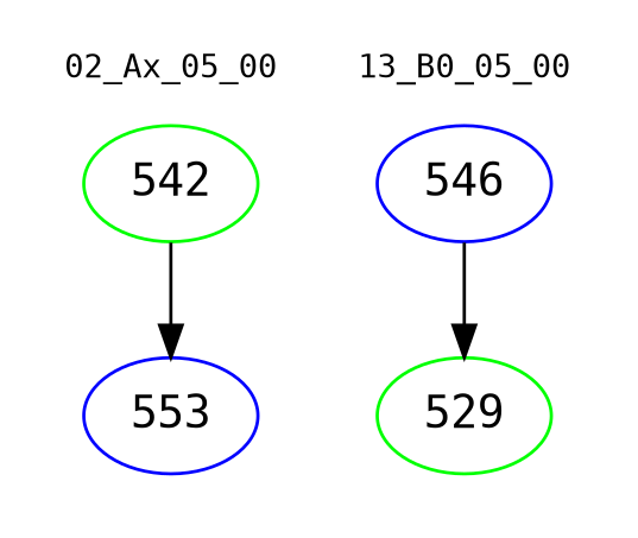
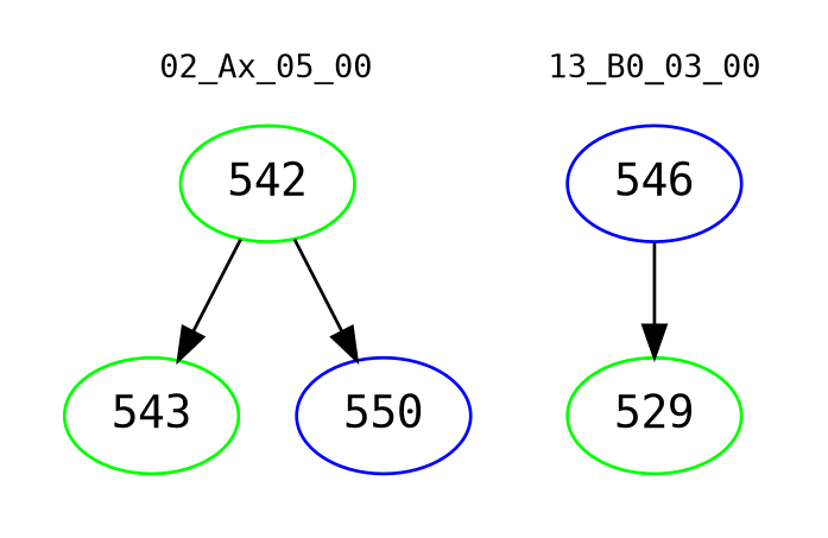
  digraph {
    fontname="DejaVu Sans Mono"
    node [color=green fontname="DejaVu Sans Mono"]
    edge [color=black fontname="DejaVu Sans Mono"]
    n1 [label=542]
-   n3 [color=blue label=553]
+   n2 [label=543]
+   n3 [color=blue label=550]
    n4 [color=blue label=546]
    n5 [label=529]
    subgraph cluster_1 {
      color=white
      fontsize=10
      label="02_Ax_05_00"
      n1
+     n2
      n3
    }
    subgraph cluster_2 {
      color=white
      fontsize=10
-     label="13_B0_05_00"
+     label="13_B0_03_00"
      n4
      n5
    }
+   n1 -> n2
    n1 -> n3
    n4 -> n5
  }
